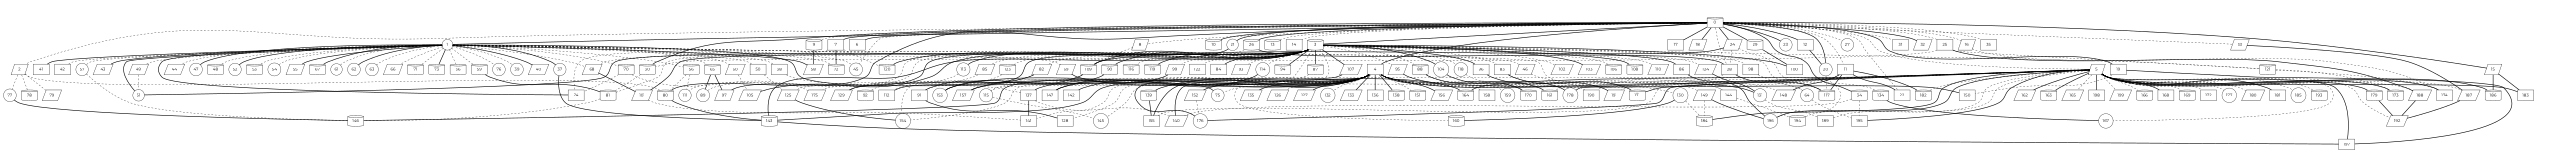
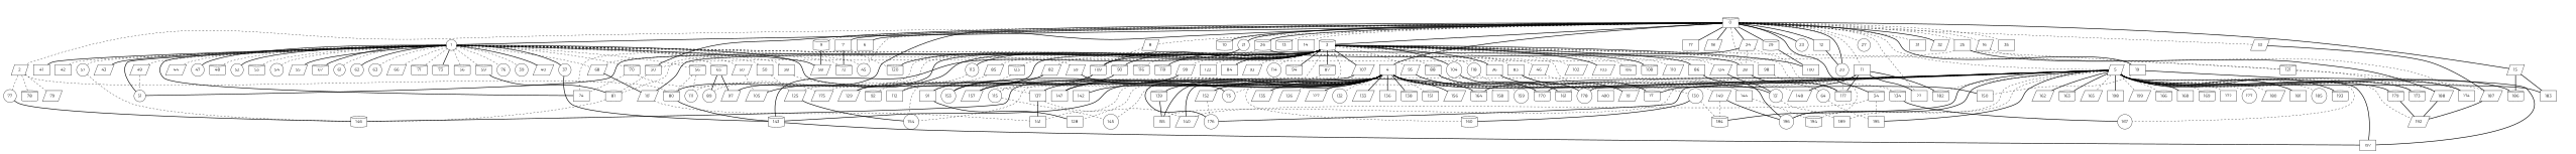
  graph {
    fontname=Montserrat
    node [fontname=Montserrat shape=cylinder]
    edge [fontname=Montserrat style=dashed]
    1 [shape=circle]
    0
    2 [shape=parallelogram]
    3
    4 [shape=box]
    5 [shape=parallelogram]
    6 [shape=box]
    7 [shape=box]
    8 [shape=parallelogram]
    9
    10
    11 [shape=box]
    12 [shape=box]
    13
    14 [shape=box]
    15 [shape=parallelogram]
    16 [shape=parallelogram]
    17 [shape=box]
    18 [shape=parallelogram]
    19 [shape=box]
    20 [shape=circle]
    21 [shape=circle]
    22 [shape=box]
    23 [shape=circle]
    24 [shape=parallelogram]
    25 [shape=box]
    26
    27 [shape=circle]
    28 [shape=box]
    29
    30
    31 [shape=box]
    32 [shape=parallelogram]
    33 [shape=parallelogram]
    34
    35 [shape=box]
    45 [shape=circle]
    80
    64 [shape=circle]
    36
    37 [shape=circle]
    38 [shape=box]
    39 [shape=circle]
    40 [shape=parallelogram]
    41 [shape=box]
    42 [shape=box]
    43 [shape=parallelogram]
    44 [shape=parallelogram]
    46 [shape=parallelogram]
    47 [shape=circle]
    48
    49 [shape=parallelogram]
    50 [shape=box]
    51 [shape=circle]
    52 [shape=circle]
    53
    54 [shape=circle]
    55 [shape=parallelogram]
    56
    57 [shape=circle]
    58 [shape=parallelogram]
    59
    60 [shape=parallelogram]
    61 [shape=circle]
    62 [shape=circle]
    63 [shape=circle]
    65
    66 [shape=parallelogram]
    67
    68 [shape=parallelogram]
    69 [shape=parallelogram]
    70
    71
    72
    73
    74 [shape=box]
    75 [shape=circle]
    76 [shape=circle]
    77 [shape=circle]
    78
    79 [shape=parallelogram]
    81
    82 [shape=parallelogram]
    83 [shape=box]
    84 [shape=box]
    85 [shape=parallelogram]
    86 [shape=box]
    87
    88
    89 [shape=circle]
    90
    91 [shape=box]
    93 [shape=parallelogram]
    94
    95 [shape=parallelogram]
    96 [shape=box]
    97 [shape=parallelogram]
    98 [shape=box]
    99 [shape=parallelogram]
    100 [shape=box]
    101 [shape=parallelogram]
    102 [shape=parallelogram]
    103 [shape=parallelogram]
    104 [shape=circle]
    105 [shape=parallelogram]
    106
    107 [shape=parallelogram]
    108
    109
    110 [shape=parallelogram]
    111 [shape=circle]
    112 [shape=box]
    113 [shape=circle]
    114 [shape=circle]
    115 [shape=circle]
    116
    117
    118 [shape=circle]
    119
    120
    121
    122 [shape=box]
    123
    124 [shape=parallelogram]
    128 [shape=box]
    130 [shape=circle]
    131 [shape=circle]
    132 [shape=circle]
    133 [shape=parallelogram]
    134
    129 [shape=parallelogram]
    136 [shape=box]
    137 [shape=box]
    138
    139
    140 [shape=parallelogram]
    141 [shape=box]
    142 [shape=box]
    143
    144 [shape=box]
    145 [shape=circle]
    146
    147 [shape=box]
    148 [shape=parallelogram]
    149 [shape=parallelogram]
    150 [shape=box]
    151
    152 [shape=parallelogram]
    153 [shape=circle]
    154 [shape=circle]
    155 [shape=box]
    156 [shape=parallelogram]
    157 [shape=parallelogram]
    158 [shape=box]
    159 [shape=circle]
    160
    135 [shape=parallelogram]
    125 [shape=parallelogram]
    126 [shape=parallelogram]
    127 [shape=parallelogram]
    161
    162 [shape=parallelogram]
    163
    164
    165 [shape=parallelogram]
    166
    167 [shape=circle]
    168 [shape=box]
    169
    170
    171
    172 [shape=box]
    173
    174 [shape=box]
    175 [shape=parallelogram]
    176 [shape=circle]
    177 [shape=circle]
    178 [shape=circle]
    179
    180 [shape=parallelogram]
    181 [shape=box]
    182
    183 [shape=box]
    184
    185 [shape=circle]
    186
    187 [shape=parallelogram]
    188 [shape=parallelogram]
    189 [shape=box]
-   190 [shape=box]
+   190 [shape=box label=490]
    191 [shape=parallelogram]
    192 [shape=parallelogram]
    193
    194
    195 [shape=box]
    196 [shape=circle]
    197 [shape=box]
    198 [shape=box]
    199 [shape=parallelogram]
    92
    1 -- 45
    1 -- 64
    1 -- 36
    1 -- 37 [style=bold]
    1 -- 38
    1 -- 39
    1 -- 40 [style=bold]
    1 -- 41 [style=bold]
    1 -- 42
    1 -- 43 [style=bold]
    1 -- 44
    1 -- 46
    1 -- 47 [style=bold]
    1 -- 48
    1 -- 49
    1 -- 50
    1 -- 51 [style=bold]
    1 -- 52 [style=bold]
    1 -- 53
    1 -- 54
    1 -- 55 [style=bold]
    1 -- 56
    1 -- 57
    1 -- 58 [style=bold]
    1 -- 59
    1 -- 60
    1 -- 61
    1 -- 62 [style=bold]
    1 -- 63
    1 -- 65
    1 -- 66
    1 -- 67 [style=bold]
    1 -- 68
    1 -- 69
    1 -- 70
    1 -- 71
    1 -- 72
    1 -- 73 [style=bold]
    1 -- 74 [style=bold]
    1 -- 75 [style=bold]
    1 -- 76
    0 -- 1 [style=bold]
    0 -- 2
    0 -- 3 [style=bold]
    0 -- 4 [style=bold]
    0 -- 5
    0 -- 6 [style=bold]
    0 -- 7 [style=bold]
    0 -- 8
    0 -- 9
    0 -- 10 [style=bold]
    0 -- 11
    0 -- 12 [style=bold]
    0 -- 13
    0 -- 14
    0 -- 15 [style=bold]
    0 -- 16
    0 -- 17 [style=bold]
    0 -- 18 [style=bold]
    0 -- 19 [style=bold]
    0 -- 20 [style=bold]
    0 -- 21 [style=bold]
    0 -- 22
    0 -- 23 [style=bold]
    0 -- 24 [style=bold]
    0 -- 25
    0 -- 26 [style=bold]
    0 -- 27
    0 -- 28
    0 -- 29 [style=bold]
    0 -- 30 [style=bold]
    0 -- 31
    0 -- 32 [style=bold]
    0 -- 33
    0 -- 34 [style=bold]
    0 -- 35
    0 -- 45
    0 -- 80 [style=bold]
    2 -- 80
    2 -- 77
    2 -- 78
    2 -- 79
    3 -- 51 [style=bold]
    3 -- 81
    3 -- 82
    3 -- 83
    3 -- 84 [style=bold]
    3 -- 85
    3 -- 86 [style=bold]
    3 -- 87 [style=bold]
    3 -- 88
    3 -- 89
    3 -- 90 [style=bold]
    3 -- 91
    3 -- 93
    3 -- 94 [style=bold]
    3 -- 95
    3 -- 96 [style=bold]
    3 -- 97 [style=bold]
    3 -- 98
    3 -- 99
    3 -- 100 [style=bold]
    3 -- 101 [style=bold]
    3 -- 102
    3 -- 103 [style=bold]
    3 -- 104 [style=bold]
    3 -- 105 [style=bold]
    3 -- 106
    3 -- 107 [style=bold]
    3 -- 108 [style=bold]
    3 -- 109 [style=bold]
    3 -- 110
    3 -- 111
    3 -- 112 [style=bold]
    3 -- 113 [style=bold]
    3 -- 114
    3 -- 115
    3 -- 116
    3 -- 117
    3 -- 118
    3 -- 119 [style=bold]
    3 -- 120 [style=bold]
    3 -- 121
    3 -- 122
    3 -- 123
    3 -- 124
    4 -- 128
    4 -- 130
    4 -- 131 [style=bold]
    4 -- 132
    4 -- 133 [style=bold]
    4 -- 134
    4 -- 129 [style=bold]
    4 -- 136 [style=bold]
    4 -- 137 [style=bold]
    4 -- 138 [style=bold]
    4 -- 139 [style=bold]
    4 -- 140 [style=bold]
    4 -- 141
-   114 -- 142 [style=bold]
+   4 -- 142 [style=bold]
    4 -- 143 [style=bold]
    4 -- 144
    4 -- 145
    4 -- 146 [style=bold]
    4 -- 147 [style=bold]
    4 -- 148
    4 -- 149
    4 -- 150 [style=bold]
    4 -- 151
    4 -- 152 [style=bold]
    4 -- 153 [style=bold]
    4 -- 154
    4 -- 155 [style=bold]
    4 -- 156 [style=bold]
    4 -- 157 [style=bold]
    4 -- 158
    4 -- 159
    4 -- 160
    4 -- 135 [style=bold]
    4 -- 125
    4 -- 126
    4 -- 127 [style=bold]
    5 -- 161
    5 -- 162 [style=bold]
    5 -- 163 [style=bold]
    5 -- 164 [style=bold]
    5 -- 165
    5 -- 166
    5 -- 167
    5 -- 168 [style=bold]
    5 -- 169
+   5 -- 170 [style=bold]
    5 -- 171 [style=bold]
    5 -- 172
    5 -- 173 [style=bold]
    5 -- 174 [style=bold]
    5 -- 175
    5 -- 176 [style=bold]
    5 -- 177
    5 -- 178 [style=bold]
    5 -- 179 [style=bold]
    5 -- 180
    5 -- 181 [style=bold]
    5 -- 182
    5 -- 183 [style=bold]
    5 -- 184 [style=bold]
    5 -- 185
    5 -- 186 [style=bold]
    5 -- 187
    5 -- 188
    5 -- 189
    5 -- 190
    5 -- 191
    5 -- 192
-   5 -- 193
+   5 -- 193 [style=bold]
    5 -- 194
    5 -- 195 [style=bold]
    5 -- 196 [style=bold]
    5 -- 197 [style=bold]
    5 -- 198 [style=bold]
    5 -- 199
    7 -- 72 [style=bold]
    7 -- 74
    7 -- 120
    8 -- 109
    9 -- 58 [style=bold]
    11 -- 22 [style=bold]
    11 -- 75
    11 -- 117 [style=bold]
    11 -- 148 [style=bold]
    11 -- 182 [style=bold]
    12 -- 20 [style=bold]
    15 -- 183 [style=bold]
    15 -- 186 [style=bold]
    16 -- 174
    19 -- 150
    19 -- 197 [style=bold]
    20 -- 117
    21 -- 143 [style=bold]
    24 -- 28
    24 -- 109 [style=bold]
    24 -- 196
    25 -- 30
    25 -- 121
    25 -- 188 [style=bold]
    26 -- 28 [style=bold]
    26 -- 68
    28 -- 117 [style=bold]
    28 -- 155
    29 -- 100 [style=bold]
    30 -- 81
    33 -- 187 [style=bold]
    34 -- 140
    34 -- 195
    80 -- 143 [style=bold]
    64 -- 195
    37 -- 143 [style=bold]
    38 -- 137
    46 -- 64
    49 -- 51
    50 -- 125
    56 -- 80
    56 -- 111
    57 -- 146
    59 -- 81 [style=bold]
    60 -- 105
    65 -- 89 [style=bold]
    65 -- 97 [style=bold]
    68 -- 101 [style=bold]
    69 -- 164 [style=bold]
    70 -- 74
    70 -- 175
    77 -- 146 [style=bold]
    81 -- 146
    82 -- 91 [style=bold]
    82 -- 112
    83 -- 144
    83 -- 171 [style=bold]
    85 -- 129
    86 -- 196 [style=bold]
    87 -- 115
    88 -- 161 [style=bold]
    88 -- 170
    90 -- 157 [style=bold]
    91 -- 128 [style=bold]
    95 -- 170 [style=bold]
    96 -- 191 [style=bold]
    98 -- 117
    99 -- 147 [style=bold]
    101 -- 141
    104 -- 178 [style=bold]
    107 -- 176 [style=bold]
    109 -- 153 [style=bold]
    109 -- 154
    113 -- 129
    115 -- 145
    118 -- 190
    121 -- 173
    121 -- 174
    123 -- 92
    124 -- 131 [style=bold]
    130 -- 160 [style=bold]
    130 -- 184
    131 -- 189
    134 -- 167 [style=bold]
    137 -- 140
    137 -- 141 [style=bold]
    139 -- 155 [style=bold]
    143 -- 197 [style=bold]
    144 -- 194
    149 -- 184
    149 -- 196 [style=bold]
    152 -- 176
    125 -- 154 [style=bold]
    179 -- 192 [style=bold]
    187 -- 192 [style=bold]
    188 -- 192 [style=bold]
  }
